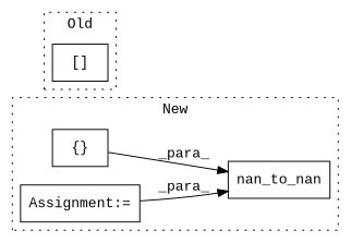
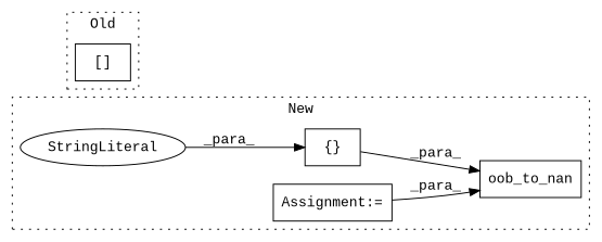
  digraph {
    fontname="Liberation Mono"
    rankdir=LR
    node [fontname="Liberation Mono" shape=box]
    edge [fontname="Liberation Mono"]
-   n1 [a=32 l="11,1" label=nan_to_nan s="6539,6623"]
+   n1 [a=32 l="11,1" label=oob_to_nan s="6539,6623"]
    n2 [a=4 l="1,1" label="{}" s="6578,6596"]
+   n3 [a=45 l=17 label=StringLiteral s=6579 shape=ellipse]
    n4 [a=7 l=1 label="Assignment:=" s=6525]
    n5 [a=2 l="16,1" label="[]" s="6572,6605"]
    subgraph cluster_1 {
      label=New
      style=dotted
      n1
      n2
+     n3
      n4
    }
    subgraph cluster_2 {
      label=Old
      style=dotted
      n5
    }
    n2 -> n1 [label=_para_]
+   n3 -> n2 [label=_para_]
    n4 -> n1 [label=_para_]
  }
